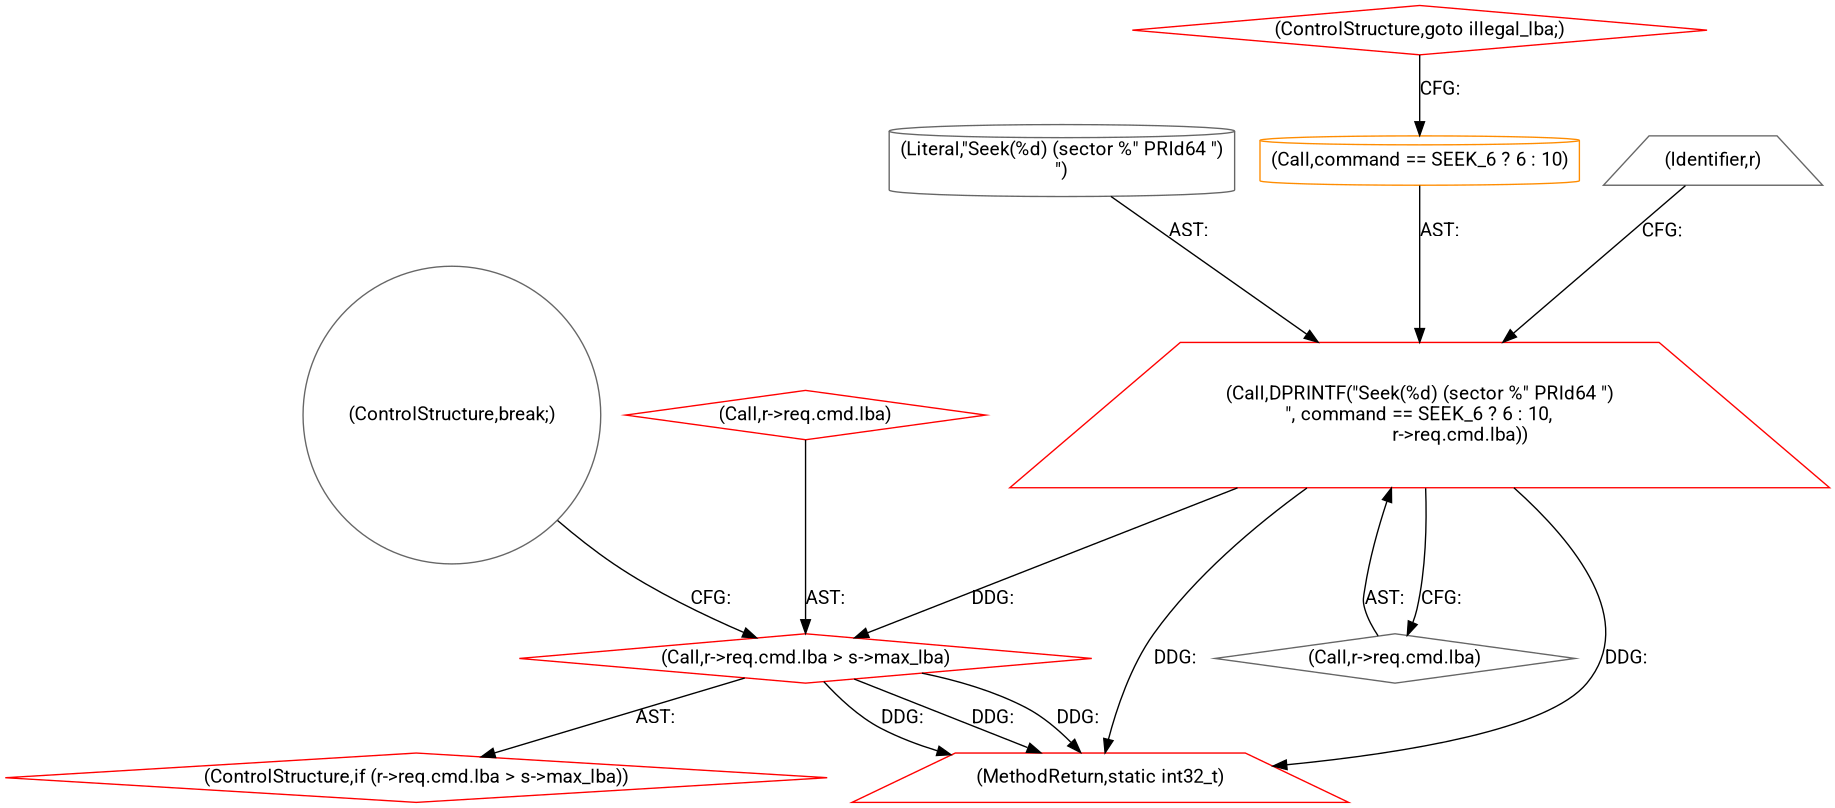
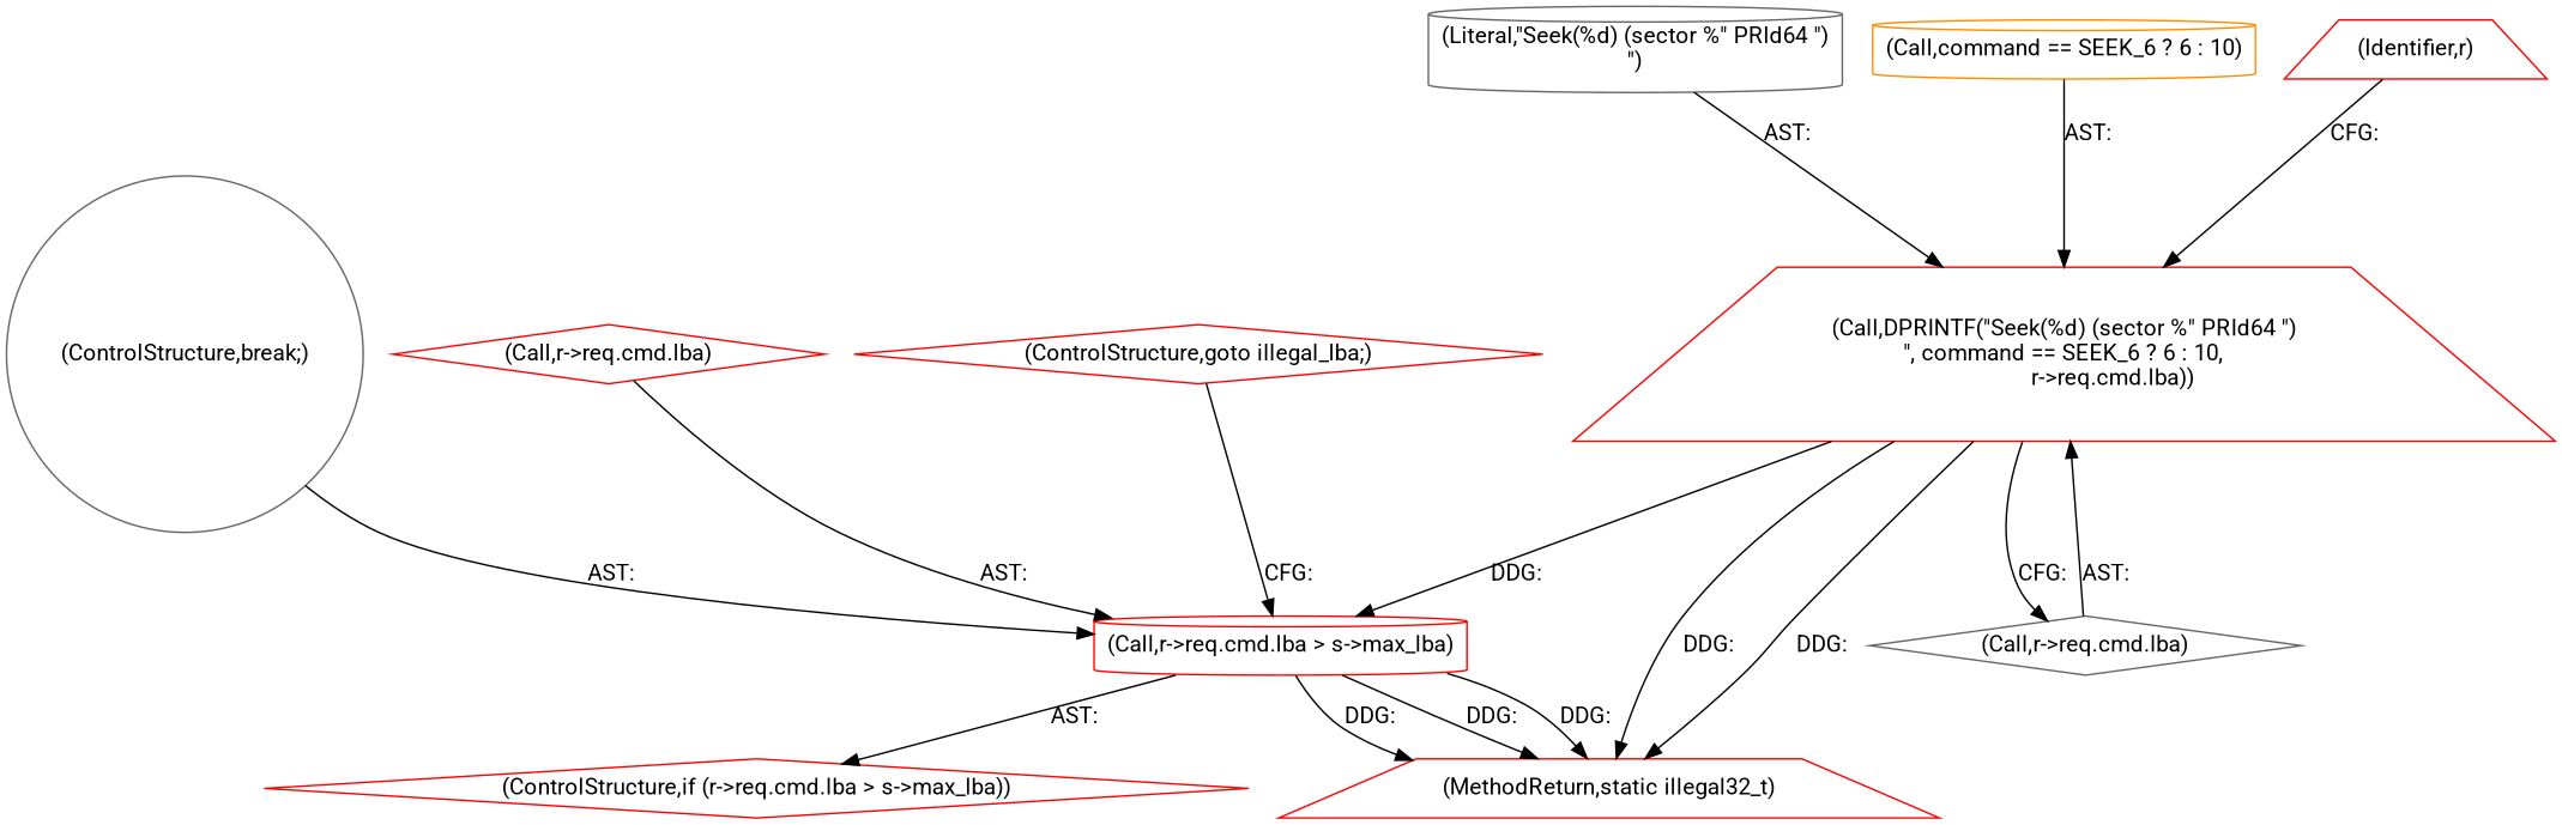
  digraph {
    fontname=Roboto
    node [color=red fontname=Roboto shape=diamond]
    edge [fontname=Roboto]
    n1 [label="(Call,DPRINTF(\"Seek(%d) (sector %\" PRId64 \")\n\", command == SEEK_6 ? 6 : 10,\n                r->req.cmd.lba))" shape=trapezium]
-   n2 [label="(Call,r->req.cmd.lba > s->max_lba)"]
+   n2 [label="(Call,r->req.cmd.lba > s->max_lba)" shape=cylinder]
    n3 [color=gray40 label="(Call,r->req.cmd.lba)"]
-   n4 [label="(MethodReturn,static int32_t)" shape=trapezium]
+   n4 [label="(MethodReturn,static illegal32_t)" shape=trapezium]
    n5 [label="(ControlStructure,if (r->req.cmd.lba > s->max_lba))"]
    n6 [color=gray40 label="(Literal,\"Seek(%d) (sector %\" PRId64 \")\n\")" shape=cylinder]
    n7 [color=darkorange label="(Call,command == SEEK_6 ? 6 : 10)" shape=cylinder]
-   n8 [color=gray40 label="(Identifier,r)" shape=trapezium]
+   n8 [label="(Identifier,r)" shape=trapezium]
    n9 [color=gray40 label="(ControlStructure,break;)" shape=circle]
    n10 [label="(Call,r->req.cmd.lba)"]
    n11 [label="(ControlStructure,goto illegal_lba;)"]
    n1 -> n2 [label="DDG: "]
    n1 -> n3 [label="CFG: "]
    n1 -> n4 [label="DDG: "]
    n1 -> n4 [label="DDG: "]
    n2 -> n4 [label="DDG: "]
    n2 -> n4 [label="DDG: "]
    n2 -> n4 [label="DDG: "]
    n2 -> n5 [label="AST: "]
    n3 -> n1 [label="AST: "]
    n6 -> n1 [label="AST: "]
    n7 -> n1 [label="AST: "]
    n8 -> n1 [label="CFG: "]
-   n9 -> n2 [label="CFG: "]
+   n9 -> n2 [label="AST: "]
    n10 -> n2 [label="AST: "]
-   n11 -> n7 [label="CFG: "]
+   n11 -> n2 [label="CFG: "]
  }
